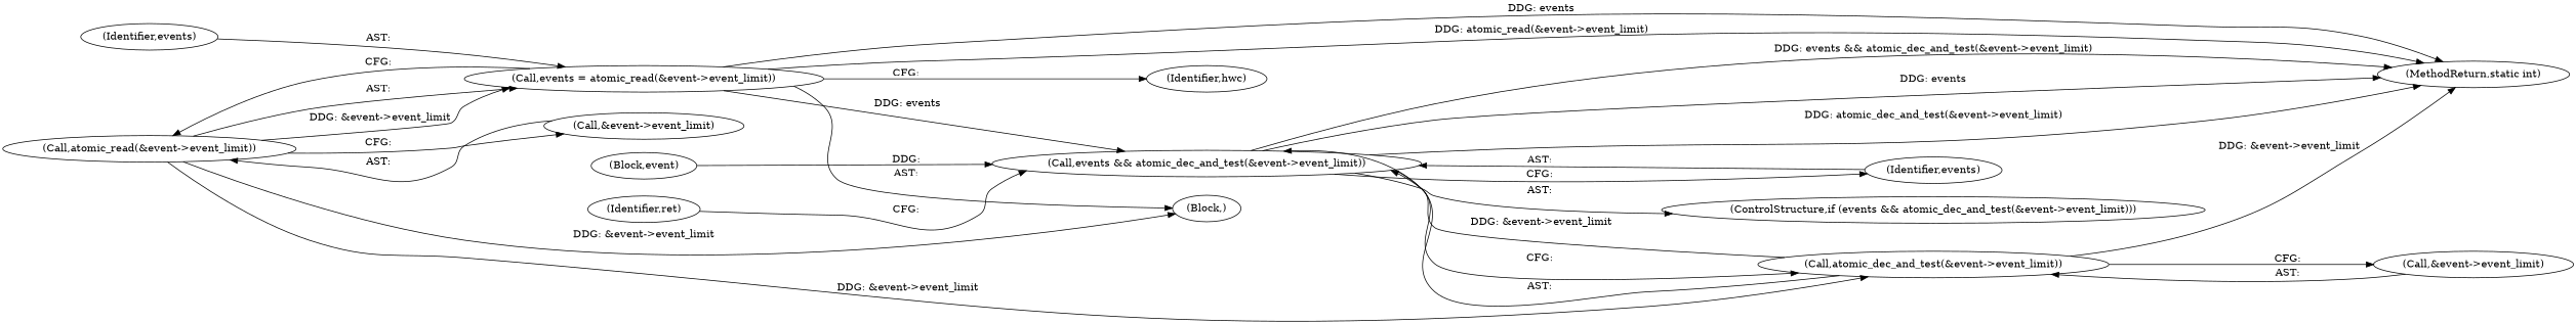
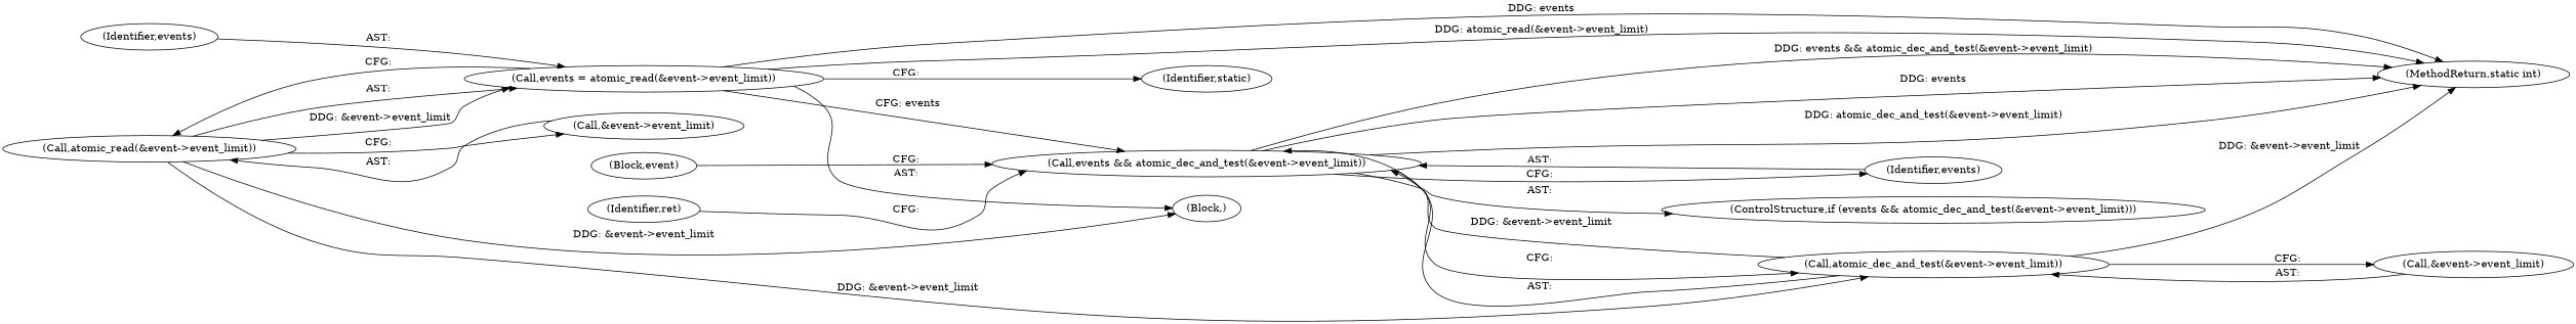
  digraph {
    rankdir=LR
    n1 [label="(Call,atomic_read(&event->event_limit))"]
    n2 [label="(Call,events = atomic_read(&event->event_limit))"]
    n3 [label="(Call,atomic_dec_and_test(&event->event_limit))"]
    n4 [label="(Call,&event->event_limit)"]
    n5 [label="(Block,)"]
    n6 [label="(MethodReturn,static int)"]
    n7 [label="(Call,events && atomic_dec_and_test(&event->event_limit))"]
-   n8 [label="(Identifier,hwc)"]
+   n8 [label="(Identifier,static)"]
    n9 [label="(Call,&event->event_limit)"]
    n10 [label="(Identifier,events)"]
    n11 [label="(ControlStructure,if (events && atomic_dec_and_test(&event->event_limit)))"]
    n12 [label="(Identifier,events)"]
    n13 [label="(Identifier,ret)"]
    n14 [label="(Block,event)"]
    n1 -> n2 [label="AST: "]
    n1 -> n2 [label="DDG: &event->event_limit"]
    n1 -> n3 [label="DDG: &event->event_limit"]
    n1 -> n4 [label="CFG: "]
    n1 -> n5 [label="DDG: &event->event_limit"]
    n2 -> n1 [label="CFG: "]
    n2 -> n5 [label="AST: "]
    n2 -> n6 [label="DDG: atomic_read(&event->event_limit)"]
    n2 -> n6 [label="DDG: events"]
-   n2 -> n7 [label="DDG: events"]
+   n2 -> n7 [label="CFG: events"]
    n2 -> n8 [label="CFG: "]
    n3 -> n6 [label="DDG: &event->event_limit"]
    n3 -> n7 [label="AST: "]
    n3 -> n7 [label="DDG: &event->event_limit"]
    n3 -> n9 [label="CFG: "]
    n4 -> n1 [label="AST: "]
    n7 -> n3 [label="CFG: "]
    n7 -> n6 [label="DDG: events"]
    n7 -> n6 [label="DDG: atomic_dec_and_test(&event->event_limit)"]
    n7 -> n6 [label="DDG: events && atomic_dec_and_test(&event->event_limit)"]
    n7 -> n10 [label="CFG: "]
    n7 -> n11 [label="AST: "]
    n9 -> n3 [label="AST: "]
    n10 -> n7 [label="AST: "]
    n12 -> n2 [label="AST: "]
    n13 -> n7 [label="CFG: "]
-   n14 -> n7 [label="DDG: "]
+   n14 -> n7 [label="CFG: "]
  }
